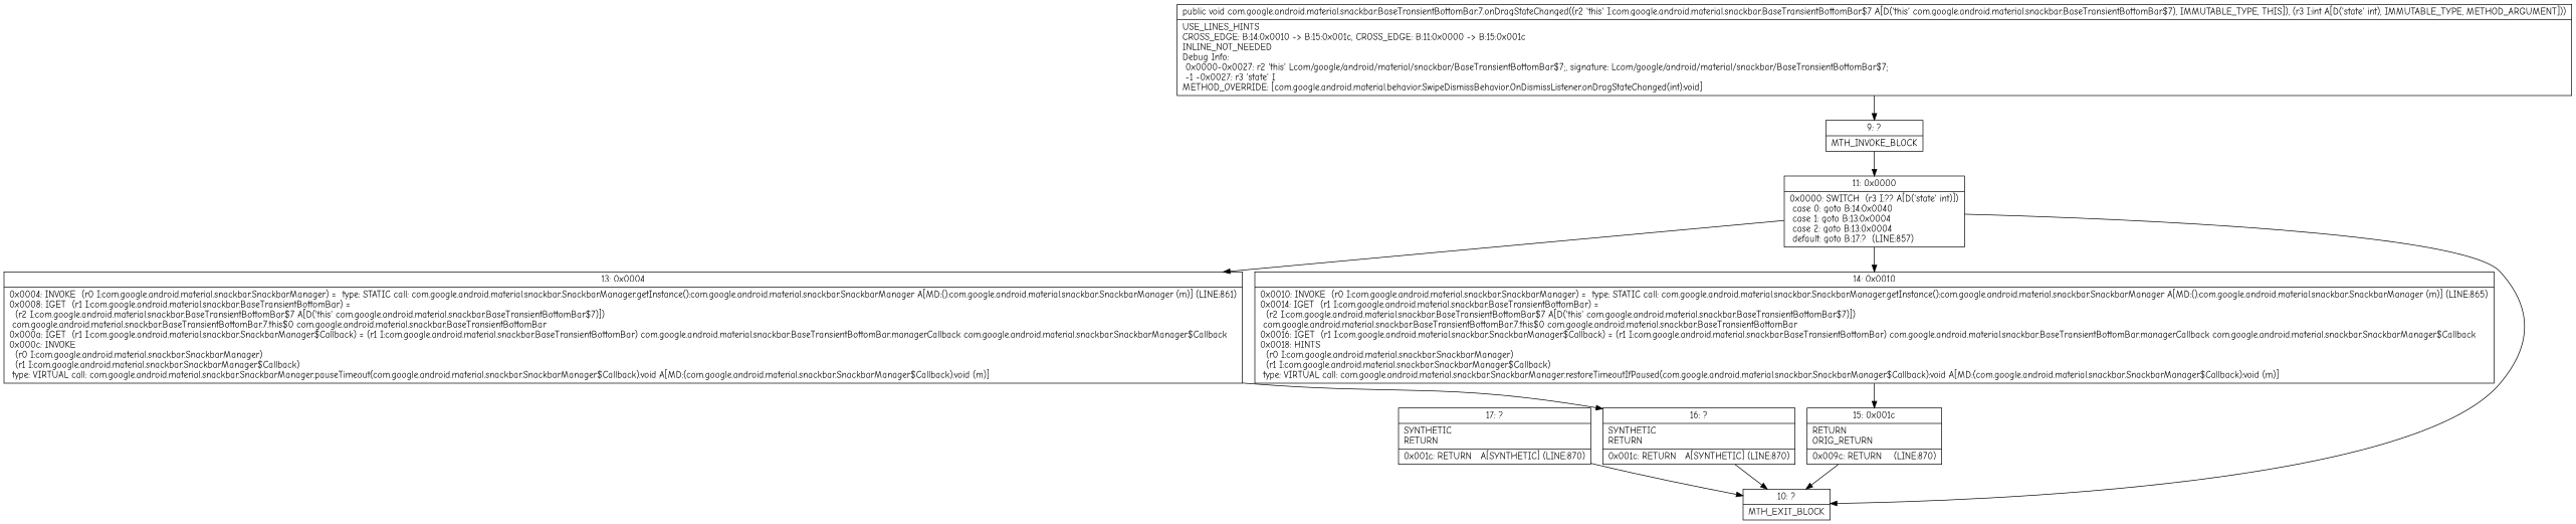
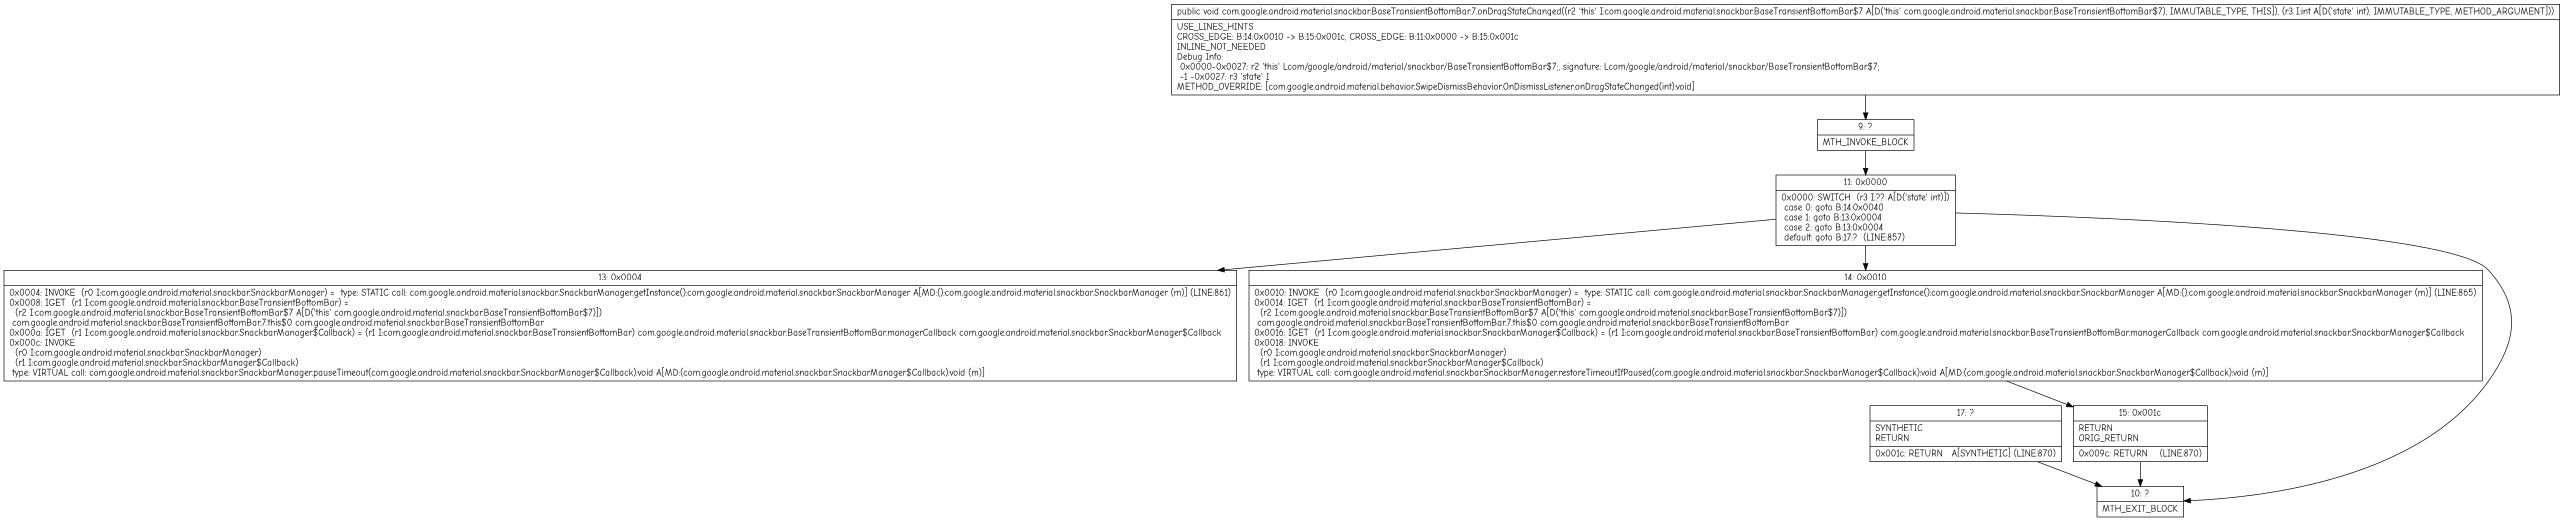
  digraph {
    fontname="Comic Neue"
    node [fontname="Comic Neue" shape=record]
    edge [fontname="Comic Neue"]
    n1 [label="{9\:\ ?|MTH_INVOKE_BLOCK\l}"]
    n2 [label="{11\:\ 0x0000|0x0000: SWITCH  (r3 I:?? A[D('state' int)])\l case 0: goto B:14:0x0040\l case 1: goto B:13:0x0004\l case 2: goto B:13:0x0004\l default: goto B:17:?  (LINE:857)\l}"]
    n3 [label="{13\:\ 0x0004|0x0004: INVOKE  (r0 I:com.google.android.material.snackbar.SnackbarManager) =  type: STATIC call: com.google.android.material.snackbar.SnackbarManager.getInstance():com.google.android.material.snackbar.SnackbarManager A[MD:():com.google.android.material.snackbar.SnackbarManager (m)] (LINE:861)\l0x0008: IGET  (r1 I:com.google.android.material.snackbar.BaseTransientBottomBar) = \l  (r2 I:com.google.android.material.snackbar.BaseTransientBottomBar$7 A[D('this' com.google.android.material.snackbar.BaseTransientBottomBar$7)])\l com.google.android.material.snackbar.BaseTransientBottomBar.7.this$0 com.google.android.material.snackbar.BaseTransientBottomBar \l0x000a: IGET  (r1 I:com.google.android.material.snackbar.SnackbarManager$Callback) = (r1 I:com.google.android.material.snackbar.BaseTransientBottomBar) com.google.android.material.snackbar.BaseTransientBottomBar.managerCallback com.google.android.material.snackbar.SnackbarManager$Callback \l0x000c: INVOKE  \l  (r0 I:com.google.android.material.snackbar.SnackbarManager)\l  (r1 I:com.google.android.material.snackbar.SnackbarManager$Callback)\l type: VIRTUAL call: com.google.android.material.snackbar.SnackbarManager.pauseTimeout(com.google.android.material.snackbar.SnackbarManager$Callback):void A[MD:(com.google.android.material.snackbar.SnackbarManager$Callback):void (m)]\l}"]
-   n4 [label="{14\:\ 0x0010|0x0010: INVOKE  (r0 I:com.google.android.material.snackbar.SnackbarManager) =  type: STATIC call: com.google.android.material.snackbar.SnackbarManager.getInstance():com.google.android.material.snackbar.SnackbarManager A[MD:():com.google.android.material.snackbar.SnackbarManager (m)] (LINE:865)\l0x0014: IGET  (r1 I:com.google.android.material.snackbar.BaseTransientBottomBar) = \l  (r2 I:com.google.android.material.snackbar.BaseTransientBottomBar$7 A[D('this' com.google.android.material.snackbar.BaseTransientBottomBar$7)])\l com.google.android.material.snackbar.BaseTransientBottomBar.7.this$0 com.google.android.material.snackbar.BaseTransientBottomBar \l0x0016: IGET  (r1 I:com.google.android.material.snackbar.SnackbarManager$Callback) = (r1 I:com.google.android.material.snackbar.BaseTransientBottomBar) com.google.android.material.snackbar.BaseTransientBottomBar.managerCallback com.google.android.material.snackbar.SnackbarManager$Callback \l0x0018: HINTS  \l  (r0 I:com.google.android.material.snackbar.SnackbarManager)\l  (r1 I:com.google.android.material.snackbar.SnackbarManager$Callback)\l type: VIRTUAL call: com.google.android.material.snackbar.SnackbarManager.restoreTimeoutIfPaused(com.google.android.material.snackbar.SnackbarManager$Callback):void A[MD:(com.google.android.material.snackbar.SnackbarManager$Callback):void (m)]\l}"]
+   n4 [label="{14\:\ 0x0010|0x0010: INVOKE  (r0 I:com.google.android.material.snackbar.SnackbarManager) =  type: STATIC call: com.google.android.material.snackbar.SnackbarManager.getInstance():com.google.android.material.snackbar.SnackbarManager A[MD:():com.google.android.material.snackbar.SnackbarManager (m)] (LINE:865)\l0x0014: IGET  (r1 I:com.google.android.material.snackbar.BaseTransientBottomBar) = \l  (r2 I:com.google.android.material.snackbar.BaseTransientBottomBar$7 A[D('this' com.google.android.material.snackbar.BaseTransientBottomBar$7)])\l com.google.android.material.snackbar.BaseTransientBottomBar.7.this$0 com.google.android.material.snackbar.BaseTransientBottomBar \l0x0016: IGET  (r1 I:com.google.android.material.snackbar.SnackbarManager$Callback) = (r1 I:com.google.android.material.snackbar.BaseTransientBottomBar) com.google.android.material.snackbar.BaseTransientBottomBar.managerCallback com.google.android.material.snackbar.SnackbarManager$Callback \l0x0018: INVOKE  \l  (r0 I:com.google.android.material.snackbar.SnackbarManager)\l  (r1 I:com.google.android.material.snackbar.SnackbarManager$Callback)\l type: VIRTUAL call: com.google.android.material.snackbar.SnackbarManager.restoreTimeoutIfPaused(com.google.android.material.snackbar.SnackbarManager$Callback):void A[MD:(com.google.android.material.snackbar.SnackbarManager$Callback):void (m)]\l}"]
    n5 [label="{10\:\ ?|MTH_EXIT_BLOCK\l}"]
-   n6 [label="{16\:\ ?|SYNTHETIC\lRETURN\l|0x001c: RETURN   A[SYNTHETIC] (LINE:870)\l}"]
    n7 [label="{15\:\ 0x001c|RETURN\lORIG_RETURN\l|0x009c: RETURN    (LINE:870)\l}"]
    n8 [label="{17\:\ ?|SYNTHETIC\lRETURN\l|0x001c: RETURN   A[SYNTHETIC] (LINE:870)\l}"]
    n9 [label="{public void com.google.android.material.snackbar.BaseTransientBottomBar.7.onDragStateChanged((r2 'this' I:com.google.android.material.snackbar.BaseTransientBottomBar$7 A[D('this' com.google.android.material.snackbar.BaseTransientBottomBar$7), IMMUTABLE_TYPE, THIS]), (r3 I:int A[D('state' int), IMMUTABLE_TYPE, METHOD_ARGUMENT]))  | USE_LINES_HINTS\lCROSS_EDGE: B:14:0x0010 \-\> B:15:0x001c, CROSS_EDGE: B:11:0x0000 \-\> B:15:0x001c\lINLINE_NOT_NEEDED\lDebug Info:\l  0x0000\-0x0027: r2 'this' Lcom\/google\/android\/material\/snackbar\/BaseTransientBottomBar$7;, signature: Lcom\/google\/android\/material\/snackbar\/BaseTransientBottomBar$7;\l  \-1 \-0x0027: r3 'state' I\lMETHOD_OVERRIDE: [com.google.android.material.behavior.SwipeDismissBehavior.OnDismissListener.onDragStateChanged(int):void]\l}"]
    n1 -> n2
    n2 -> n3
    n2 -> n4
    n2 -> n5
-   n3 -> n6
    n4 -> n7
-   n6 -> n5
    n7 -> n5
    n8 -> n5
    n9 -> n1
  }
